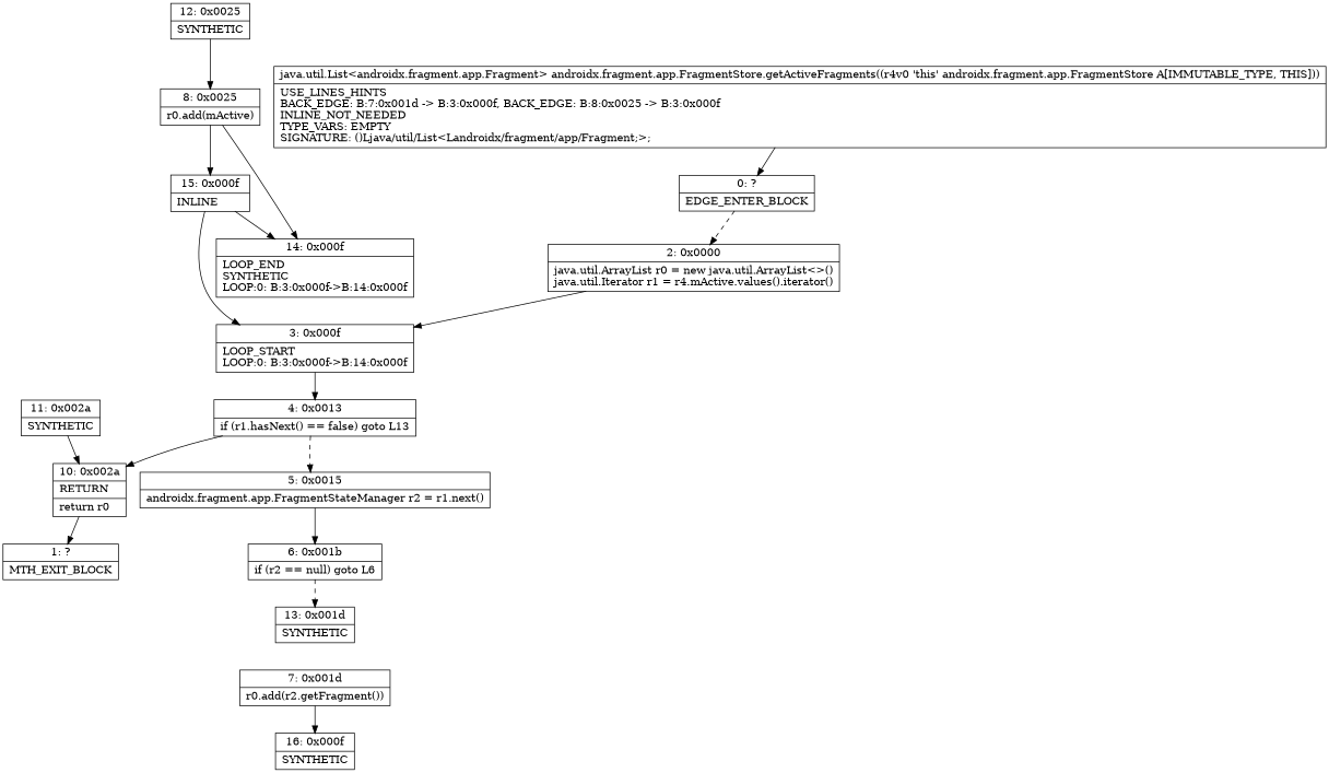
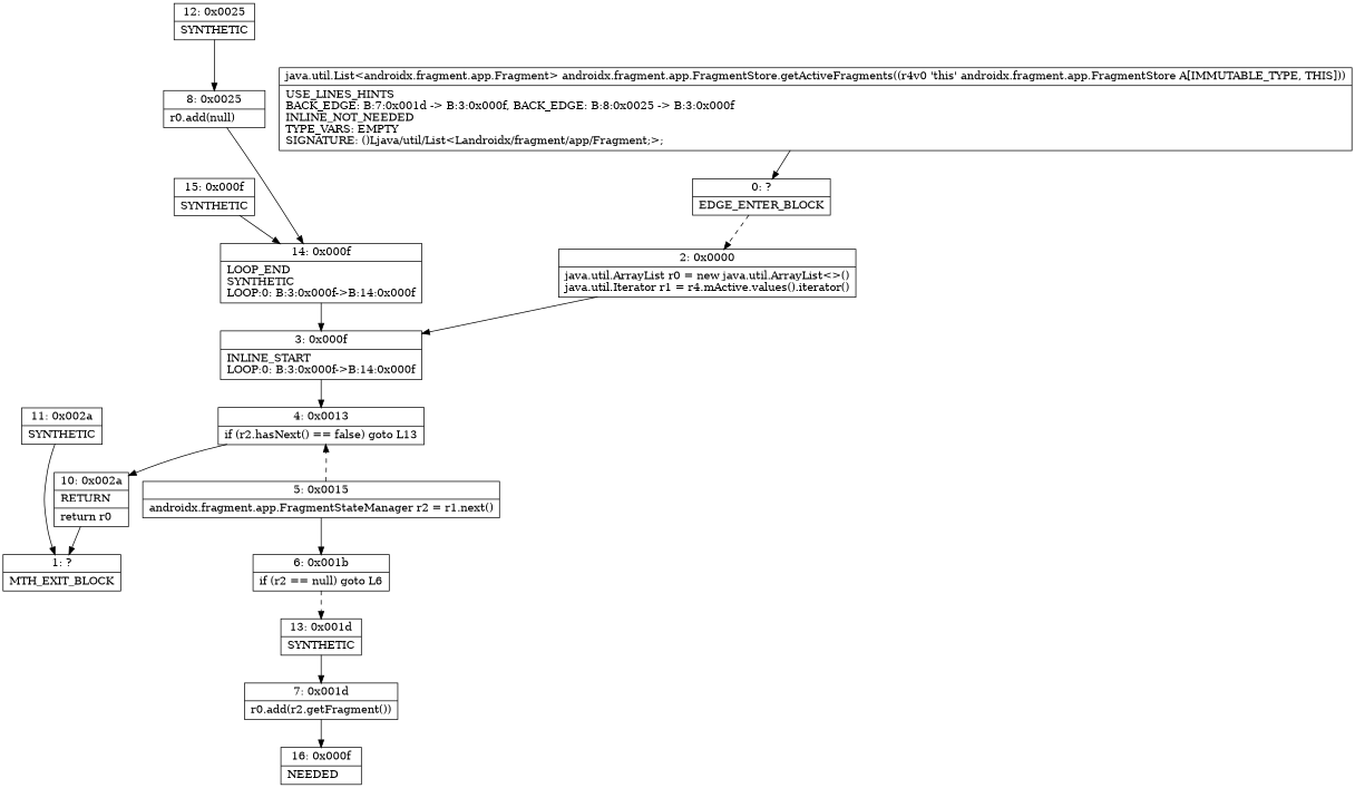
  digraph {
    fontname="DejaVu Serif"
    node [fontname="DejaVu Serif" shape=record]
    edge [fontname="DejaVu Serif"]
    n1 [label="{0\:\ ?|EDGE_ENTER_BLOCK\l}"]
    n2 [label="{2\:\ 0x0000|java.util.ArrayList r0 = new java.util.ArrayList\<\>()\ljava.util.Iterator r1 = r4.mActive.values().iterator()\l}"]
-   n3 [label="{3\:\ 0x000f|LOOP_START\lLOOP:0: B:3:0x000f\-\>B:14:0x000f\l}"]
-   n4 [label="{4\:\ 0x0013|if (r1.hasNext() == false) goto L13\l}"]
+   n3 [label="{3\:\ 0x000f|INLINE_START\lLOOP:0: B:3:0x000f\-\>B:14:0x000f\l}"]
+   n4 [label="{4\:\ 0x0013|if (r2.hasNext() == false) goto L13\l}"]
    n5 [label="{5\:\ 0x0015|androidx.fragment.app.FragmentStateManager r2 = r1.next()\l}"]
    n6 [label="{10\:\ 0x002a|RETURN\l|return r0\l}"]
    n7 [label="{6\:\ 0x001b|if (r2 == null) goto L6\l}"]
    n8 [label="{11\:\ 0x002a|SYNTHETIC\l}"]
    n9 [label="{13\:\ 0x001d|SYNTHETIC\l}"]
    n10 [label="{12\:\ 0x0025|SYNTHETIC\l}"]
-   n11 [label="{8\:\ 0x0025|r0.add(mActive)\l}"]
+   n11 [label="{8\:\ 0x0025|r0.add(null)\l}"]
    n12 [label="{7\:\ 0x001d|r0.add(r2.getFragment())\l}"]
-   n13 [label="{15\:\ 0x000f|INLINE\l}"]
+   n13 [label="{15\:\ 0x000f|SYNTHETIC\l}"]
    n14 [label="{14\:\ 0x000f|LOOP_END\lSYNTHETIC\lLOOP:0: B:3:0x000f\-\>B:14:0x000f\l}"]
-   n15 [label="{16\:\ 0x000f|SYNTHETIC\l}"]
+   n15 [label="{16\:\ 0x000f|NEEDED\l}"]
    n16 [label="{1\:\ ?|MTH_EXIT_BLOCK\l}"]
    n17 [label="{java.util.List\<androidx.fragment.app.Fragment\> androidx.fragment.app.FragmentStore.getActiveFragments((r4v0 'this' androidx.fragment.app.FragmentStore A[IMMUTABLE_TYPE, THIS]))  | USE_LINES_HINTS\lBACK_EDGE: B:7:0x001d \-\> B:3:0x000f, BACK_EDGE: B:8:0x0025 \-\> B:3:0x000f\lINLINE_NOT_NEEDED\lTYPE_VARS: EMPTY\lSIGNATURE: ()Ljava\/util\/List\<Landroidx\/fragment\/app\/Fragment;\>;\l}"]
    n1 -> n2 [style=dashed]
    n2 -> n3
    n3 -> n4
-   n4 -> n5 [style=dashed]
+   n5 -> n4 [style=dashed]
    n4 -> n6
    n5 -> n7
    n6 -> n16
    n7 -> n9 [style=dashed]
-   n8 -> n6
+   n8 -> n16
+   n9 -> n12
    n10 -> n11
-   n11 -> n13
    n11 -> n14
    n12 -> n15
    n13 -> n14
-   n13 -> n3
+   n14 -> n3
    n17 -> n1
  }
